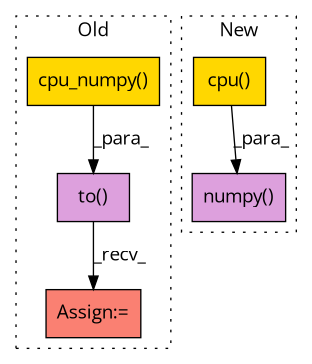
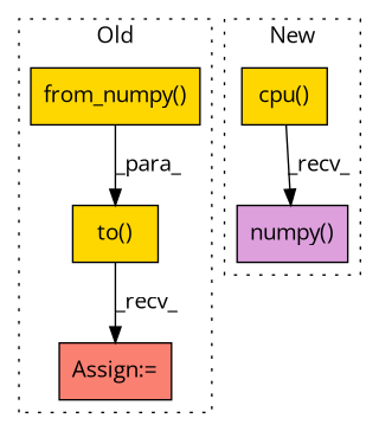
  digraph {
    fontname="Open Sans"
    node [a=75 fillcolor=gold fontname="Open Sans" s=433 shape=box style=filled]
    edge [fontname="Open Sans"]
-   n1 [l="17,1" label="cpu_numpy()" s="532,554"]
+   n1 [l="17,1" label="from_numpy()" s="532,554"]
    n2 [a=68 fillcolor=salmon l=3 label="Assign:=" s=641]
-   n3 [fillcolor=plum l="27,1" label="to()" s="532,565"]
+   n3 [l="27,1" label="to()" s="532,565"]
    n4 [fillcolor=plum l=31 label="numpy()"]
    n5 [l=23 label="cpu()"]
    subgraph cluster_1 {
      label=Old
      style=dotted
      n1
      n2
      n3
    }
    subgraph cluster_2 {
      label=New
      style=dotted
      n4
      n5
    }
    n1 -> n3 [label=_para_]
    n3 -> n2 [label=_recv_]
-   n5 -> n4 [label=_para_]
+   n5 -> n4 [label=_recv_]
  }
